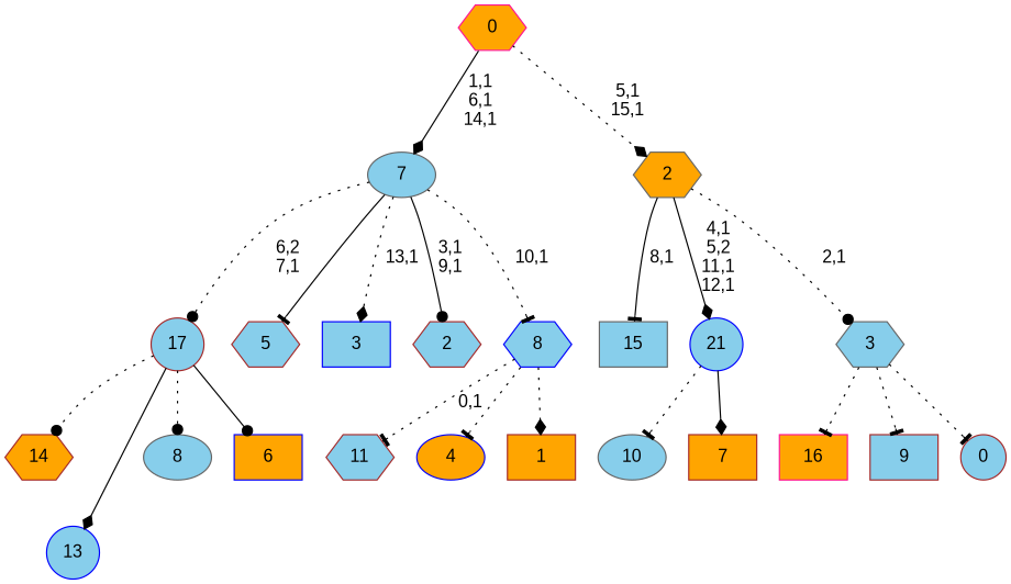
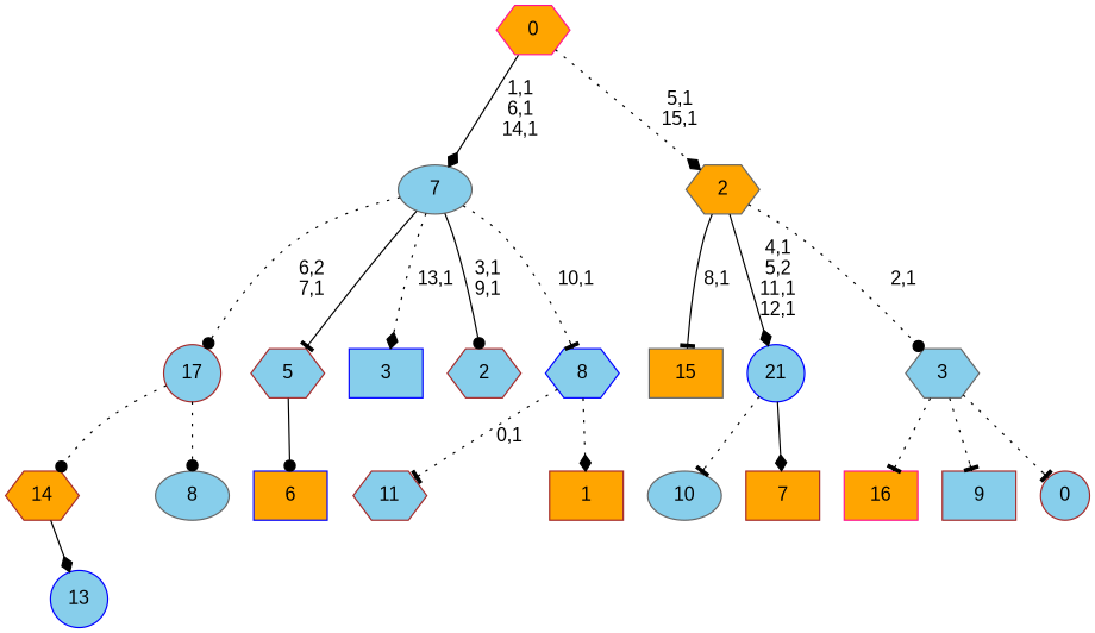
  digraph {
    fontname="Liberation Sans"
    node [color=brown fillcolor=skyblue fontname="Liberation Sans" shape=hexagon style=filled]
    edge [arrowhead=tee fontname="Liberation Sans" style=dotted]
    n1 [color=deeppink fillcolor=orange label=16 shape=box]
-   n2 [color=gray40 label=15 shape=box]
+   n2 [color=gray40 fillcolor=orange label=15 shape=box]
    n3 [fillcolor=orange label=14]
    n4 [color=blue label=13 shape=circle]
    n5 [label=11]
    n6 [color=gray40 label=10 shape=ellipse]
    n7 [label=9 shape=box]
    n8 [color=gray40 label=8 shape=ellipse]
    n9 [fillcolor=orange label=7 shape=box]
    21 [color=blue shape=circle]
    n11 [color=blue fillcolor=orange label=6 shape=box]
    17 [shape=circle]
    n13 [label=5]
-   n14 [color=blue fillcolor=orange label=4 shape=ellipse]
    n15 [color=blue label=3 shape=box]
    n16 [label=2]
    n17 [fillcolor=orange label=1 shape=box]
    8 [color=blue]
    7 [color=gray40 shape=ellipse]
    n20 [label=0 shape=circle]
    3 [color=gray40]
    2 [color=gray40 fillcolor=orange]
    0 [color=deeppink fillcolor=orange]
    21 -> n6
    21 -> n9 [arrowhead=diamond style=solid]
    17 -> n3 [arrowhead=dot]
-   17 -> n4 [arrowhead=diamond style=solid]
+   n3 -> n4 [arrowhead=diamond style=solid]
    17 -> n8 [arrowhead=dot]
-   17 -> n11 [arrowhead=dot style=solid]
+   n13 -> n11 [arrowhead=dot style=solid]
    8 -> n5 [label="0,1"]
-   8 -> n14
    8 -> n17 [arrowhead=diamond]
    7 -> 17 [arrowhead=dot label="6,2\n7,1"]
    7 -> n13 [style=solid]
    7 -> n15 [arrowhead=diamond label="13,1"]
    7 -> n16 [arrowhead=dot label="3,1\n9,1" style=solid]
    7 -> 8 [label="10,1"]
    3 -> n1
    3 -> n7
    3 -> n20
    2 -> n2 [label="8,1" style=solid]
    2 -> 21 [arrowhead=diamond label="4,1\n5,2\n11,1\n12,1" style=solid]
    2 -> 3 [arrowhead=dot label="2,1"]
    0 -> 7 [arrowhead=diamond label="1,1\n6,1\n14,1" style=solid]
    0 -> 2 [arrowhead=diamond label="5,1\n15,1"]
  }
